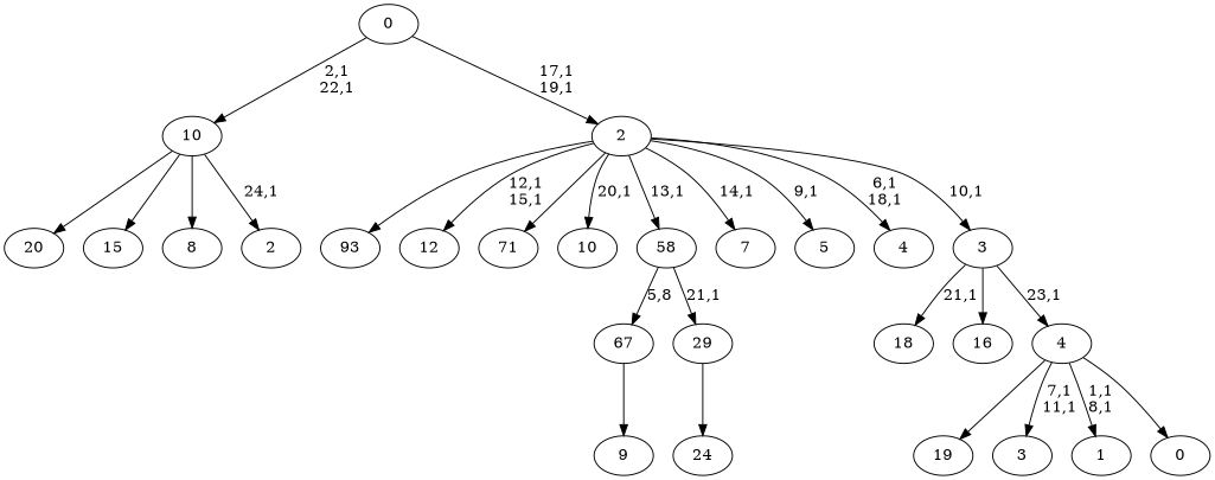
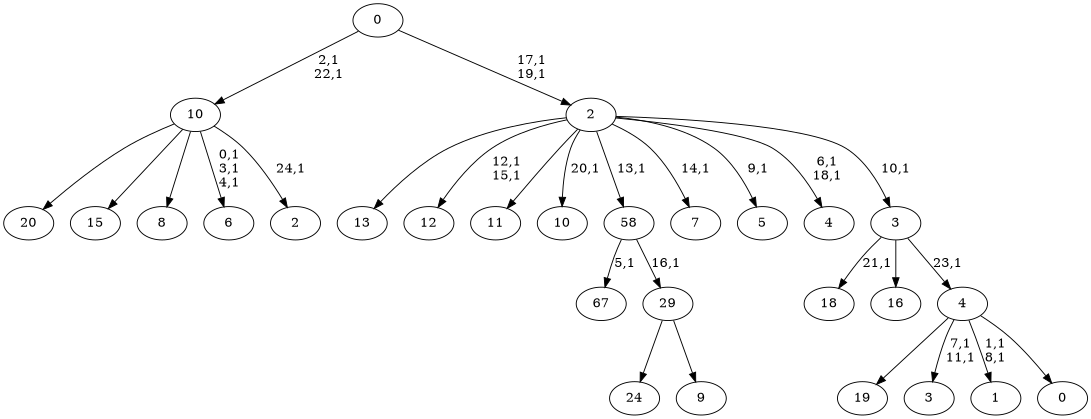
  digraph {
    n1 [label=20]
    n2 [label=19]
    n3 [label=18]
    n4 [label=67]
    n5 [label=16]
    n6 [label=15]
    n7 [label=24]
-   n8 [label=93]
+   n8 [label=13]
    n9 [label=12]
-   n10 [label=71]
+   n10 [label=11]
    n11 [label=10]
    n12 [label=9]
    29
    n14 [label=58]
    n15 [label=8]
    n16 [label=7]
+   n17 [label=6]
    n18 [label=5]
    n19 [label=4]
    n20 [label=3]
    n21 [label=2]
    10
    n23 [label=1]
    n24 [label=0]
    4
    3
    2
    0
    29 -> n7
-   n4 -> n12
-   n14 -> n4 [label="5,8"]
-   n14 -> 29 [label="21,1"]
+   29 -> n12
+   n14 -> n4 [label="5,1"]
+   n14 -> 29 [label="16,1"]
    10 -> n1
    10 -> n6
    10 -> n15
+   10 -> n17 [label="0,1\n3,1\n4,1"]
    10 -> n21 [label="24,1"]
    4 -> n2
    4 -> n20 [label="7,1\n11,1"]
    4 -> n23 [label="1,1\n8,1"]
    4 -> n24
    3 -> n3 [label="21,1"]
    3 -> n5
    3 -> 4 [label="23,1"]
    2 -> n8
    2 -> n9 [label="12,1\n15,1"]
    2 -> n10
    2 -> n11 [label="20,1"]
    2 -> n14 [label="13,1"]
    2 -> n16 [label="14,1"]
    2 -> n18 [label="9,1"]
    2 -> n19 [label="6,1\n18,1"]
    2 -> 3 [label="10,1"]
    0 -> 10 [label="2,1\n22,1"]
    0 -> 2 [label="17,1\n19,1"]
  }
